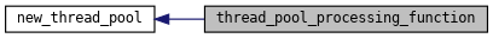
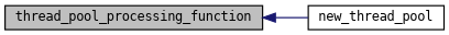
  digraph {
    rankdir=LR
    fontname="DejaVu Sans Mono"
    node [color=black fontname="DejaVu Sans Mono" fontsize=10 shape=record style=filled]
    n1 [fillcolor=grey75 fontcolor=black height=0.2 label=thread_pool_processing_function width=0.4]
    n2 [fillcolor=white height=0.2 label=new_thread_pool width=0.4]
-   n2 -> n1 [color=midnightblue dir=back fontname="DejaVu Sans Mono" fontsize=10 labelfontname=Helvetica labelfontsize=10 style=solid]
+   n1 -> n2 [color=midnightblue dir=back fontname="DejaVu Sans Mono" fontsize=10 labelfontname=Helvetica labelfontsize=10 style=solid]
  }
